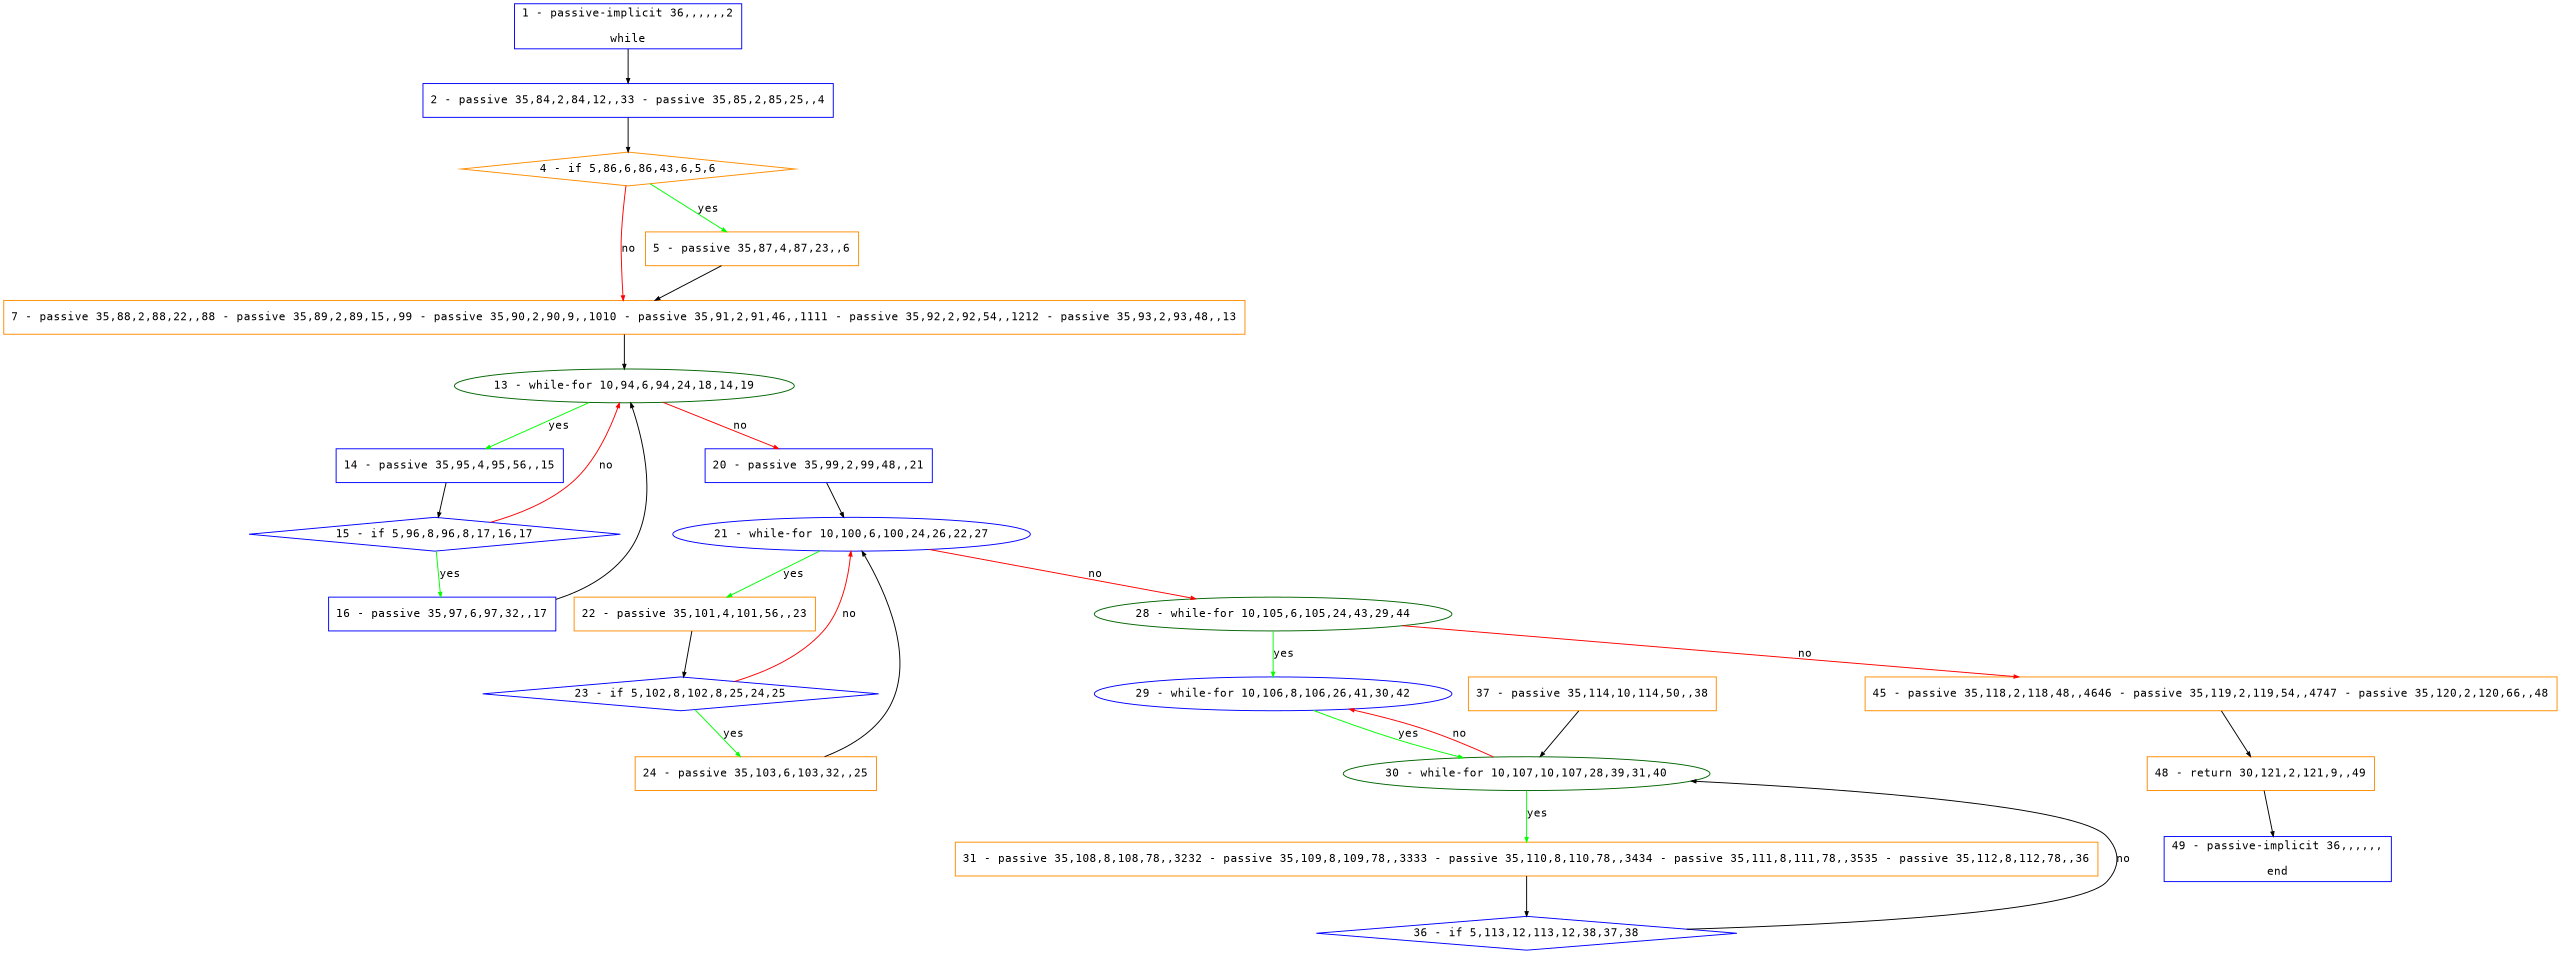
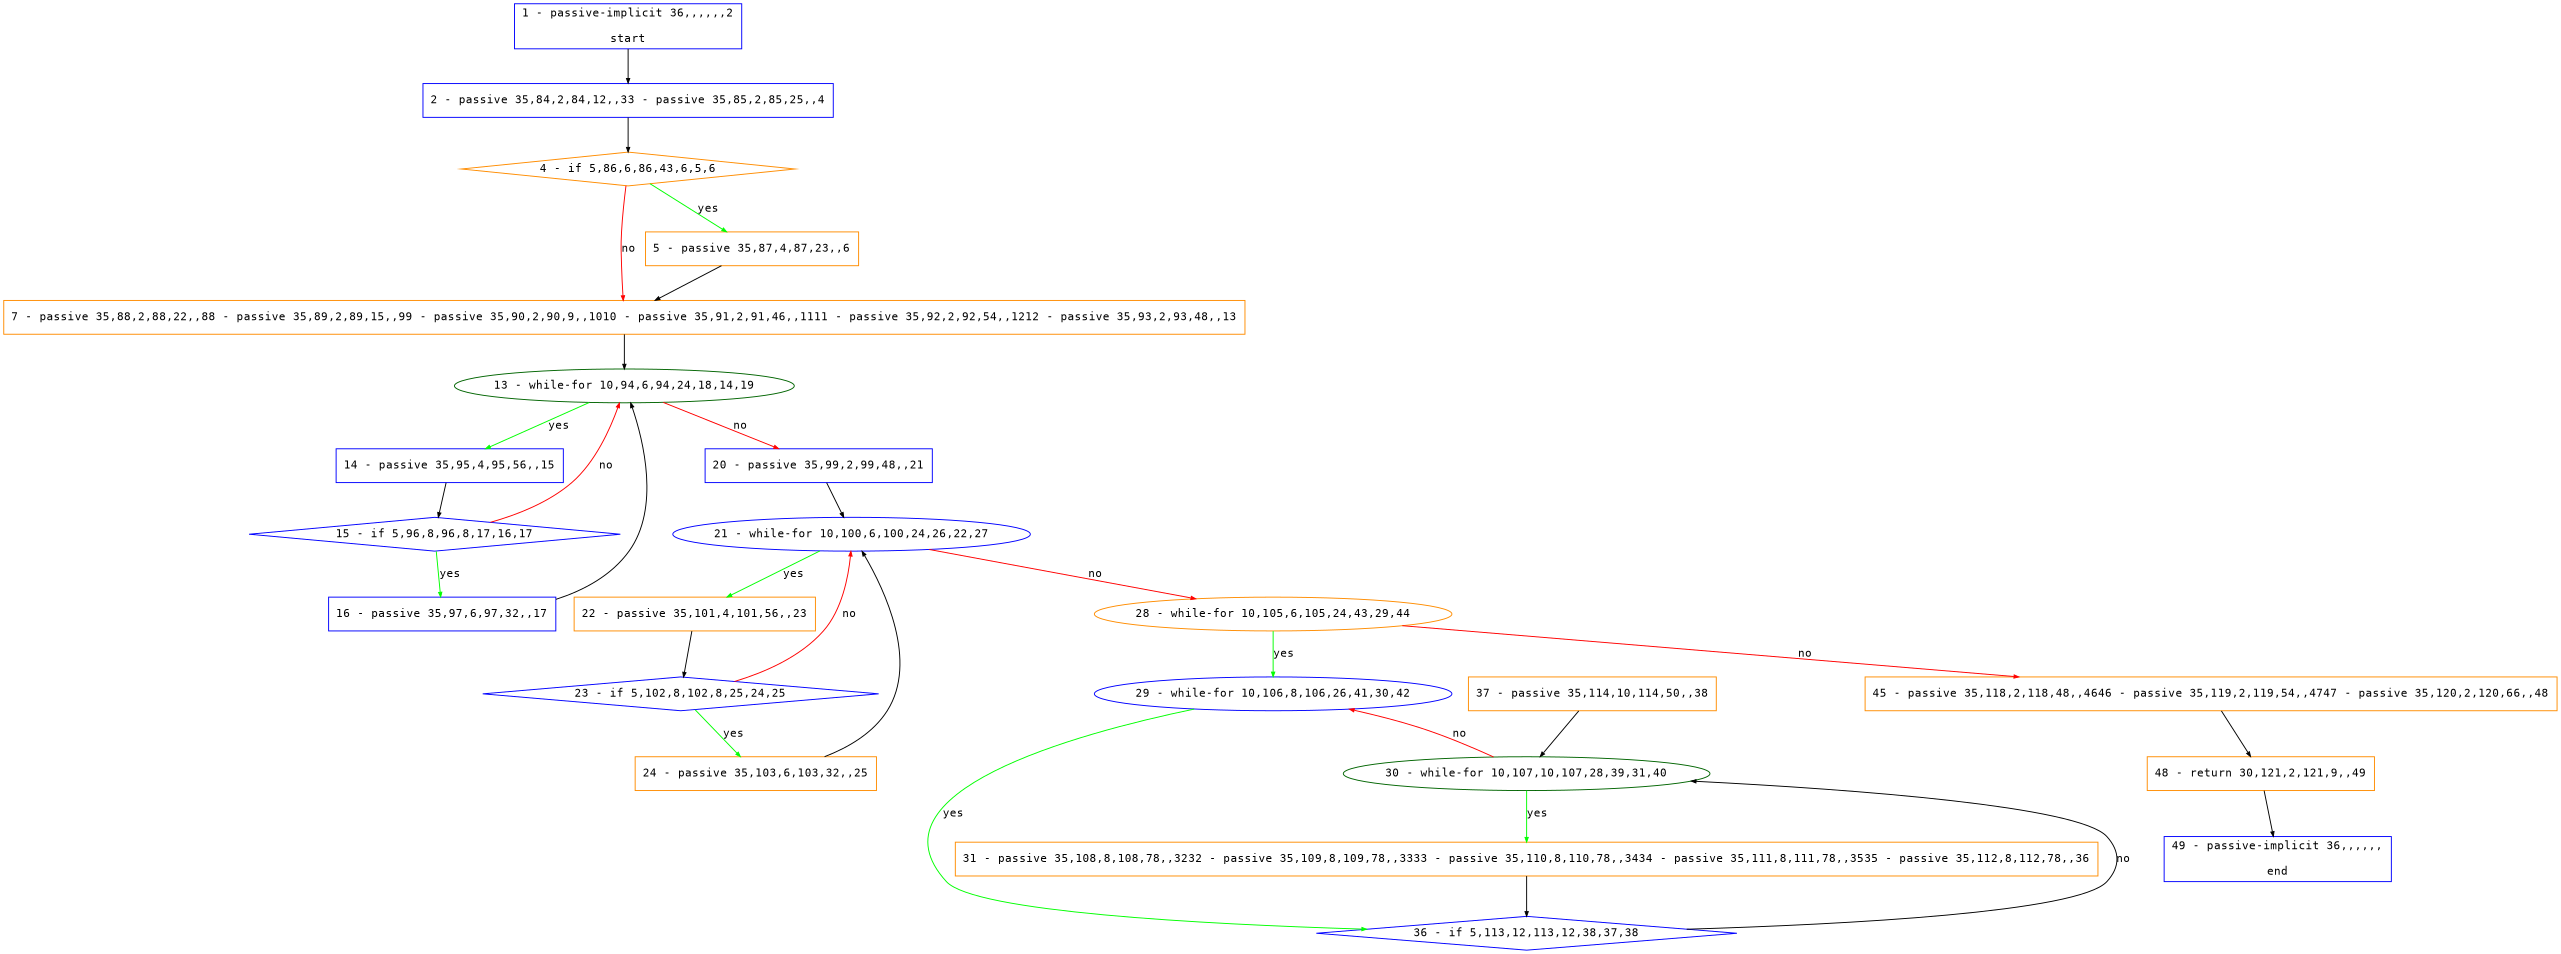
  digraph {
    bgcolor=white
    compound=true
    fillcolor="#FFFFCC"
    fontname="DejaVu Sans Mono"
    fontsize=12
    pack=true
    packmode=clust
    style="rounded,filled"
    node [color=blue compound=true fillcolor="#ffffff" fixedsize=false fontname="DejaVu Sans Mono" fontsize=12 node_initialized=no shape=box style=filled]
    edge [arrowhead=normal arrowsize=0.5 arrowtail=none color="#000000" compound=true dir=forward fontcolor=black fontname="DejaVu Sans Mono" fontsize=12]
    n1 [label="2 - passive 35,84,2,84,12,,33 - passive 35,85,2,85,25,,4"]
    n2 [color=darkorange label="4 - if 5,86,6,86,43,6,5,6" shape=diamond]
    n3 [color=darkorange label="5 - passive 35,87,4,87,23,,6"]
    n4 [color=darkorange label="7 - passive 35,88,2,88,22,,88 - passive 35,89,2,89,15,,99 - passive 35,90,2,90,9,,1010 - passive 35,91,2,91,46,,1111 - passive 35,92,2,92,54,,1212 - passive 35,93,2,93,48,,13"]
-   n5 [label="1 - passive-implicit 36,,,,,,2\n\nwhile"]
+   n5 [label="1 - passive-implicit 36,,,,,,2\n\nstart"]
    n6 [color=darkgreen label="13 - while-for 10,94,6,94,24,18,14,19" shape=oval]
    n7 [label="14 - passive 35,95,4,95,56,,15"]
    n8 [label="20 - passive 35,99,2,99,48,,21"]
    n9 [label="15 - if 5,96,8,96,8,17,16,17" shape=diamond]
    n10 [label="21 - while-for 10,100,6,100,24,26,22,27" shape=oval]
    n11 [label="16 - passive 35,97,6,97,32,,17"]
    n12 [color=darkorange label="22 - passive 35,101,4,101,56,,23"]
-   n13 [color=darkgreen label="28 - while-for 10,105,6,105,24,43,29,44" shape=oval]
+   n13 [color=darkorange label="28 - while-for 10,105,6,105,24,43,29,44" shape=oval]
    n14 [label="23 - if 5,102,8,102,8,25,24,25" shape=diamond]
    n15 [label="29 - while-for 10,106,8,106,26,41,30,42" shape=oval]
    n16 [color=darkorange label="45 - passive 35,118,2,118,48,,4646 - passive 35,119,2,119,54,,4747 - passive 35,120,2,120,66,,48"]
    n17 [color=darkorange label="24 - passive 35,103,6,103,32,,25"]
    n18 [color=darkgreen label="30 - while-for 10,107,10,107,28,39,31,40" shape=oval]
    n19 [color=darkorange label="48 - return 30,121,2,121,9,,49"]
    n20 [color=darkorange label="31 - passive 35,108,8,108,78,,3232 - passive 35,109,8,109,78,,3333 - passive 35,110,8,110,78,,3434 - passive 35,111,8,111,78,,3535 - passive 35,112,8,112,78,,36"]
    n21 [label="49 - passive-implicit 36,,,,,,\n\nend"]
    n22 [label="36 - if 5,113,12,113,12,38,37,38" shape=diamond]
    n23 [color=darkorange label="37 - passive 35,114,10,114,50,,38"]
    n1 -> n2
    n2 -> n3 [color="#00ff00" label=yes]
    n2 -> n4 [color="#ff0000" label=no]
    n3 -> n4
    n4 -> n6
    n5 -> n1
    n6 -> n7 [color="#00ff00" label=yes]
    n6 -> n8 [color="#ff0000" label=no]
    n7 -> n9
    n8 -> n10
    n9 -> n6 [color="#ff0000" label=no]
    n9 -> n11 [color="#00ff00" label=yes]
    n10 -> n12 [color="#00ff00" label=yes]
    n10 -> n13 [color="#ff0000" label=no]
    n11 -> n6
    n12 -> n14
    n13 -> n15 [color="#00ff00" label=yes]
    n13 -> n16 [color="#ff0000" label=no]
    n14 -> n10 [color="#ff0000" label=no]
    n14 -> n17 [color="#00ff00" label=yes]
-   n15 -> n18 [color="#00ff00" label=yes]
+   n15 -> n22 [color="#00ff00" label=yes]
    n16 -> n19
    n17 -> n10
    n18 -> n15 [color="#ff0000" label=no]
    n18 -> n20 [color="#00ff00" label=yes]
    n19 -> n21
    n20 -> n22
    n22 -> n18 [label=no]
    n23 -> n18
  }
